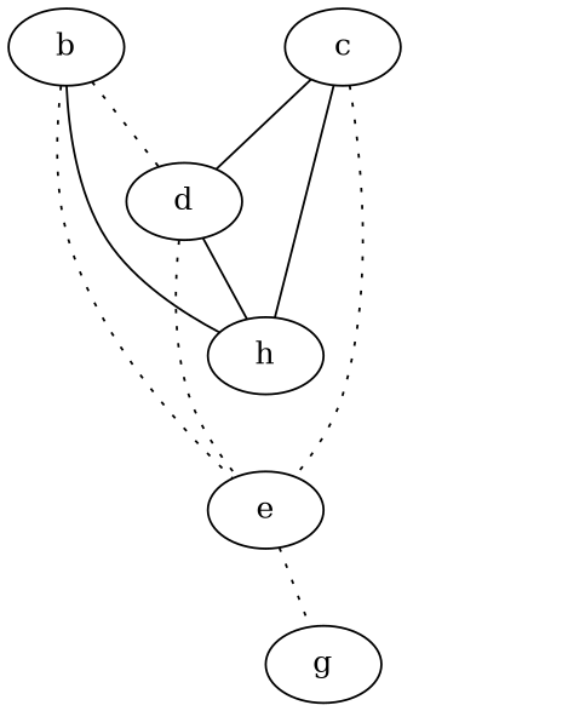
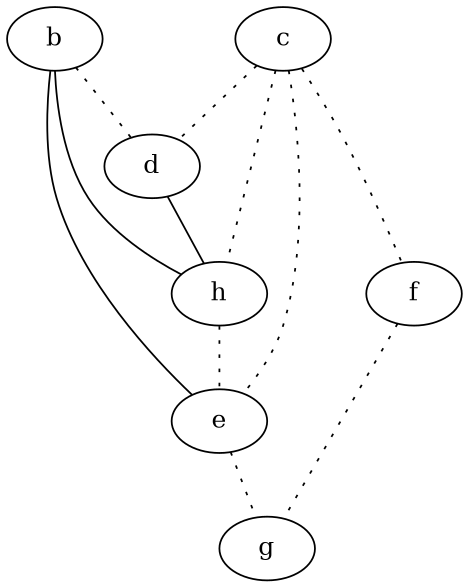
  graph {
    edge [style=dotted]
    b
    h
    e
    d
    g
+   f
    c
    b -- h [style=solid]
-   b -- e
+   b -- e [style=""]
    b -- d
    e -- g
    d -- h [style=solid]
-   d -- e
-   c -- h [style=""]
+   h -- e
+   f -- g
+   c -- h
    c -- e
-   c -- d [style=""]
+   c -- d
+   c -- f
  }
